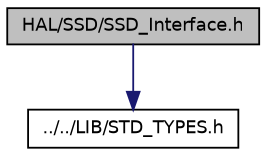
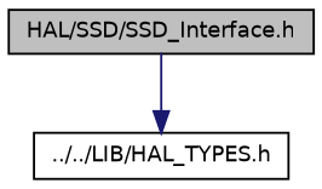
  digraph {
    node [color=black fontname=Helvetica fontsize=10 shape=record style=filled]
    n1 [fillcolor=grey75 fontcolor=black height=0.2 label="HAL/SSD/SSD_Interface.h" width=0.4]
-   n2 [fillcolor=white height=0.2 label="../../LIB/STD_TYPES.h" width=0.4]
+   n2 [fillcolor=white height=0.2 label="../../LIB/HAL_TYPES.h" width=0.4]
    n1 -> n2 [color=midnightblue fontname=Helvetica fontsize=10 labelfontname=Helvetica labelfontsize=10 style=solid]
  }
